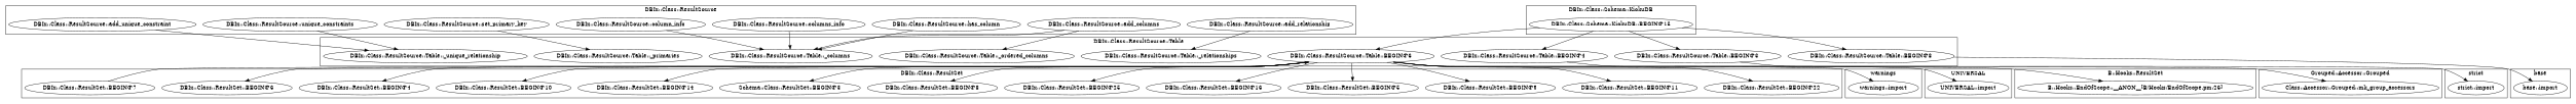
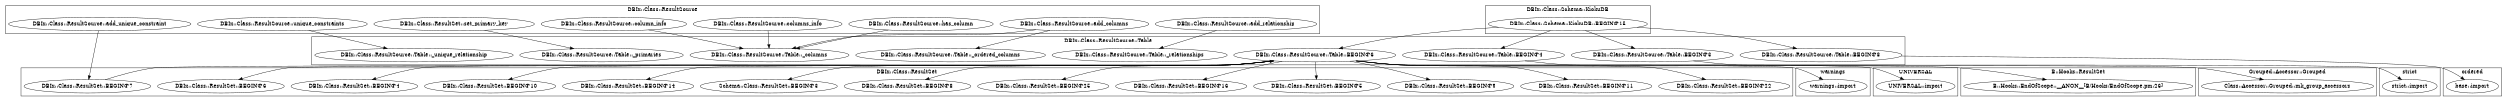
  digraph {
    "DBIx::Class::ResultSource::has_column"
    "DBIx::Class::ResultSource::unique_constraints"
    "DBIx::Class::ResultSource::add_unique_constraint"
    "DBIx::Class::ResultSource::add_columns"
    "DBIx::Class::ResultSource::columns_info"
-   "DBIx::Class::ResultSource::set_primary_key"
+   "DBIx::Class::ResultSource::set_primary_key" [label="DBIx::Class::ResultSet::set_primary_key"]
    "DBIx::Class::ResultSource::column_info"
    "DBIx::Class::ResultSource::add_relationship"
    "DBIx::Class::ResultSet::BEGIN@10"
    "DBIx::Class::ResultSet::BEGIN@4"
    "DBIx::Class::ResultSet::BEGIN@6"
    "DBIx::Class::ResultSet::BEGIN@22"
    "DBIx::Class::ResultSet::BEGIN@11"
    "DBIx::Class::ResultSet::BEGIN@9"
    "DBIx::Class::ResultSet::BEGIN@5"
    "DBIx::Class::ResultSet::BEGIN@16"
    "DBIx::Class::ResultSet::BEGIN@25"
    "DBIx::Class::ResultSet::BEGIN@8"
    n19 [label="Schema::Class::ResultSet::BEGIN@3"]
    "DBIx::Class::ResultSet::BEGIN@14"
    "DBIx::Class::ResultSet::BEGIN@7"
    "UNIVERSAL::import"
    "warnings::import"
    "DBIx::Class::Schema::KiokuDB::BEGIN@15"
    "base::import"
    "DBIx::Class::ResultSource::Table::BEGIN@4"
    "DBIx::Class::ResultSource::Table::_primaries"
    "DBIx::Class::ResultSource::Table::_columns"
    "DBIx::Class::ResultSource::Table::BEGIN@6"
    "DBIx::Class::ResultSource::Table::_ordered_columns"
    "DBIx::Class::ResultSource::Table::_relationships"
    n32 [label="DBIx::Class::ResultSource::Table::_unique_relationship"]
    "DBIx::Class::ResultSource::Table::BEGIN@3"
    "DBIx::Class::ResultSource::Table::BEGIN@8"
    "B::Hooks::EndOfScope::__ANON__[B/Hooks/EndOfScope.pm:26]"
    "strict::import"
    "Class::Accessor::Grouped::mk_group_accessors"
    subgraph cluster_1 {
      label="DBIx::Class::ResultSource"
      "DBIx::Class::ResultSource::has_column"
      "DBIx::Class::ResultSource::unique_constraints"
      "DBIx::Class::ResultSource::add_unique_constraint"
      "DBIx::Class::ResultSource::add_columns"
      "DBIx::Class::ResultSource::columns_info"
      "DBIx::Class::ResultSource::set_primary_key"
      "DBIx::Class::ResultSource::column_info"
      "DBIx::Class::ResultSource::add_relationship"
    }
    subgraph cluster_2 {
      label="DBIx::Class::ResultSet"
      "DBIx::Class::ResultSet::BEGIN@10"
      "DBIx::Class::ResultSet::BEGIN@4"
      "DBIx::Class::ResultSet::BEGIN@6"
      "DBIx::Class::ResultSet::BEGIN@22"
      "DBIx::Class::ResultSet::BEGIN@11"
      "DBIx::Class::ResultSet::BEGIN@9"
      "DBIx::Class::ResultSet::BEGIN@5"
      "DBIx::Class::ResultSet::BEGIN@16"
      "DBIx::Class::ResultSet::BEGIN@25"
      "DBIx::Class::ResultSet::BEGIN@8"
      n19
      "DBIx::Class::ResultSet::BEGIN@14"
      "DBIx::Class::ResultSet::BEGIN@7"
    }
    subgraph cluster_3 {
      label=UNIVERSAL
      "UNIVERSAL::import"
    }
    subgraph cluster_4 {
      label=warnings
      "warnings::import"
    }
    subgraph cluster_5 {
      label="DBIx::Class::Schema::KiokuDB"
      "DBIx::Class::Schema::KiokuDB::BEGIN@15"
    }
    subgraph cluster_6 {
-     label=base
+     label=ordered
      "base::import"
    }
    subgraph cluster_7 {
      label="DBIx::Class::ResultSource::Table"
      "DBIx::Class::ResultSource::Table::BEGIN@4"
      "DBIx::Class::ResultSource::Table::_primaries"
      "DBIx::Class::ResultSource::Table::_columns"
      "DBIx::Class::ResultSource::Table::BEGIN@6"
      "DBIx::Class::ResultSource::Table::_ordered_columns"
      "DBIx::Class::ResultSource::Table::_relationships"
      n32
      "DBIx::Class::ResultSource::Table::BEGIN@3"
      "DBIx::Class::ResultSource::Table::BEGIN@8"
    }
    subgraph cluster_8 {
      label="B::Hooks::ResultSet"
      "B::Hooks::EndOfScope::__ANON__[B/Hooks/EndOfScope.pm:26]"
    }
    subgraph cluster_9 {
      label="strict"
      "strict::import"
    }
    subgraph cluster_10 {
      label="Grouped::Accessor::Grouped"
      "Class::Accessor::Grouped::mk_group_accessors"
    }
    "DBIx::Class::ResultSource::has_column" -> "DBIx::Class::ResultSource::Table::_columns"
    "DBIx::Class::ResultSource::unique_constraints" -> n32
-   "DBIx::Class::ResultSource::add_unique_constraint" -> n32
+   "DBIx::Class::ResultSource::add_unique_constraint" -> "DBIx::Class::ResultSet::BEGIN@7"
    "DBIx::Class::ResultSource::add_columns" -> "DBIx::Class::ResultSource::Table::_columns"
    "DBIx::Class::ResultSource::add_columns" -> "DBIx::Class::ResultSource::Table::_ordered_columns"
    "DBIx::Class::ResultSource::columns_info" -> "DBIx::Class::ResultSource::Table::_columns"
    "DBIx::Class::ResultSource::set_primary_key" -> "DBIx::Class::ResultSource::Table::_primaries"
    "DBIx::Class::ResultSource::column_info" -> "DBIx::Class::ResultSource::Table::_columns"
    "DBIx::Class::ResultSource::add_relationship" -> "DBIx::Class::ResultSource::Table::_relationships"
    "DBIx::Class::ResultSet::BEGIN@7" -> "DBIx::Class::ResultSource::Table::BEGIN@6"
    "DBIx::Class::Schema::KiokuDB::BEGIN@15" -> "DBIx::Class::ResultSource::Table::BEGIN@4"
    "DBIx::Class::Schema::KiokuDB::BEGIN@15" -> "DBIx::Class::ResultSource::Table::BEGIN@6"
    "DBIx::Class::Schema::KiokuDB::BEGIN@15" -> "DBIx::Class::ResultSource::Table::BEGIN@3"
    "DBIx::Class::Schema::KiokuDB::BEGIN@15" -> "DBIx::Class::ResultSource::Table::BEGIN@8"
    "DBIx::Class::ResultSource::Table::BEGIN@4" -> "warnings::import"
    "DBIx::Class::ResultSource::Table::BEGIN@6" -> "DBIx::Class::ResultSet::BEGIN@10"
    "DBIx::Class::ResultSource::Table::BEGIN@6" -> "DBIx::Class::ResultSet::BEGIN@4"
    "DBIx::Class::ResultSource::Table::BEGIN@6" -> "DBIx::Class::ResultSet::BEGIN@6"
    "DBIx::Class::ResultSource::Table::BEGIN@6" -> "DBIx::Class::ResultSet::BEGIN@22"
    "DBIx::Class::ResultSource::Table::BEGIN@6" -> "DBIx::Class::ResultSet::BEGIN@11"
    "DBIx::Class::ResultSource::Table::BEGIN@6" -> "DBIx::Class::ResultSet::BEGIN@9"
    "DBIx::Class::ResultSource::Table::BEGIN@6" -> "DBIx::Class::ResultSet::BEGIN@5"
    "DBIx::Class::ResultSource::Table::BEGIN@6" -> "DBIx::Class::ResultSet::BEGIN@16"
    "DBIx::Class::ResultSource::Table::BEGIN@6" -> "DBIx::Class::ResultSet::BEGIN@25"
    "DBIx::Class::ResultSource::Table::BEGIN@6" -> "DBIx::Class::ResultSet::BEGIN@8"
    "DBIx::Class::ResultSource::Table::BEGIN@6" -> n19
    "DBIx::Class::ResultSource::Table::BEGIN@6" -> "DBIx::Class::ResultSet::BEGIN@14"
    "DBIx::Class::ResultSource::Table::BEGIN@6" -> "UNIVERSAL::import"
    "DBIx::Class::ResultSource::Table::BEGIN@6" -> "B::Hooks::EndOfScope::__ANON__[B/Hooks/EndOfScope.pm:26]"
    "DBIx::Class::ResultSource::Table::BEGIN@6" -> "Class::Accessor::Grouped::mk_group_accessors"
    "DBIx::Class::ResultSource::Table::BEGIN@3" -> "strict::import"
    "DBIx::Class::ResultSource::Table::BEGIN@8" -> "base::import"
  }
